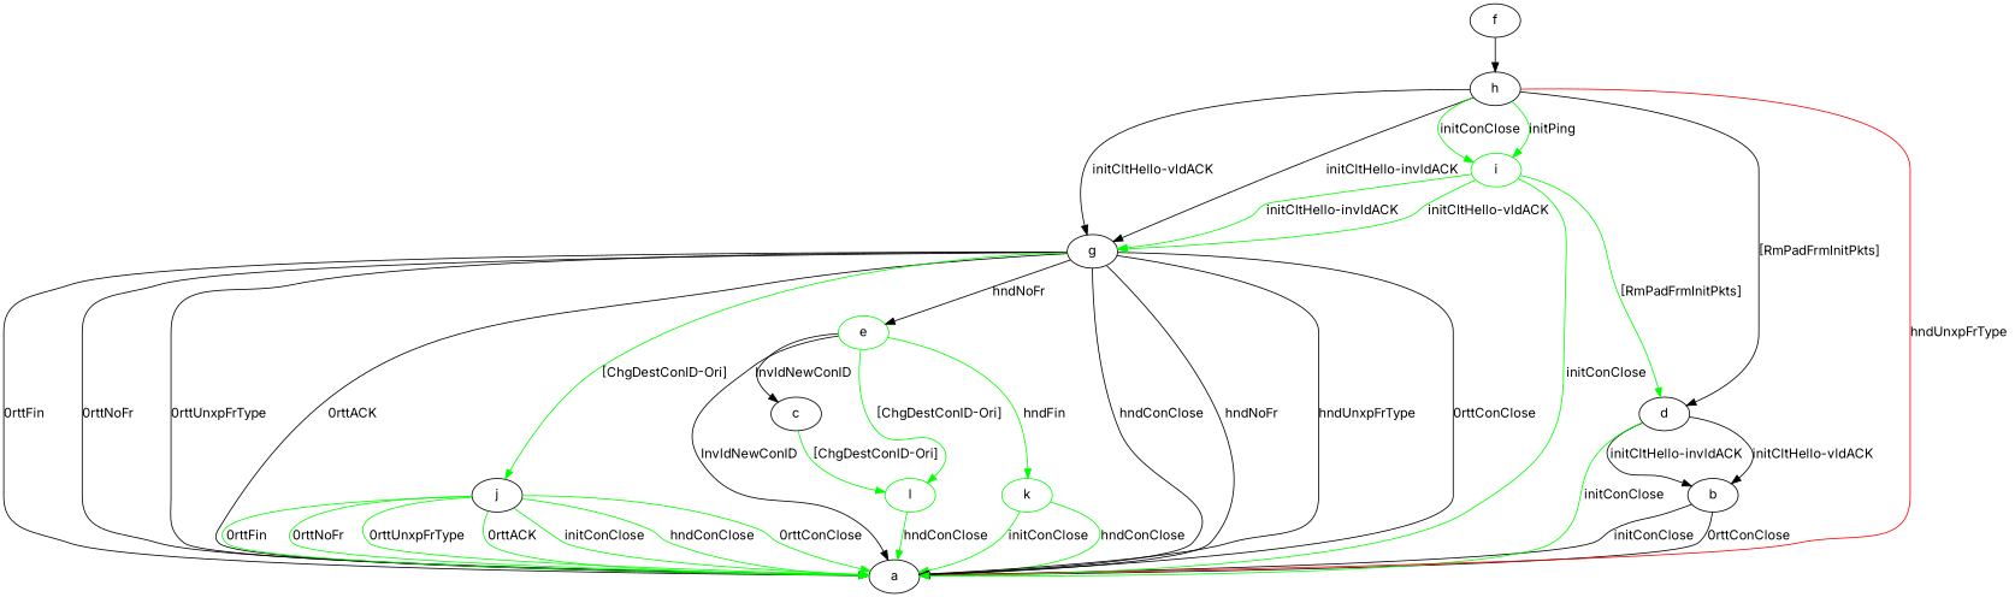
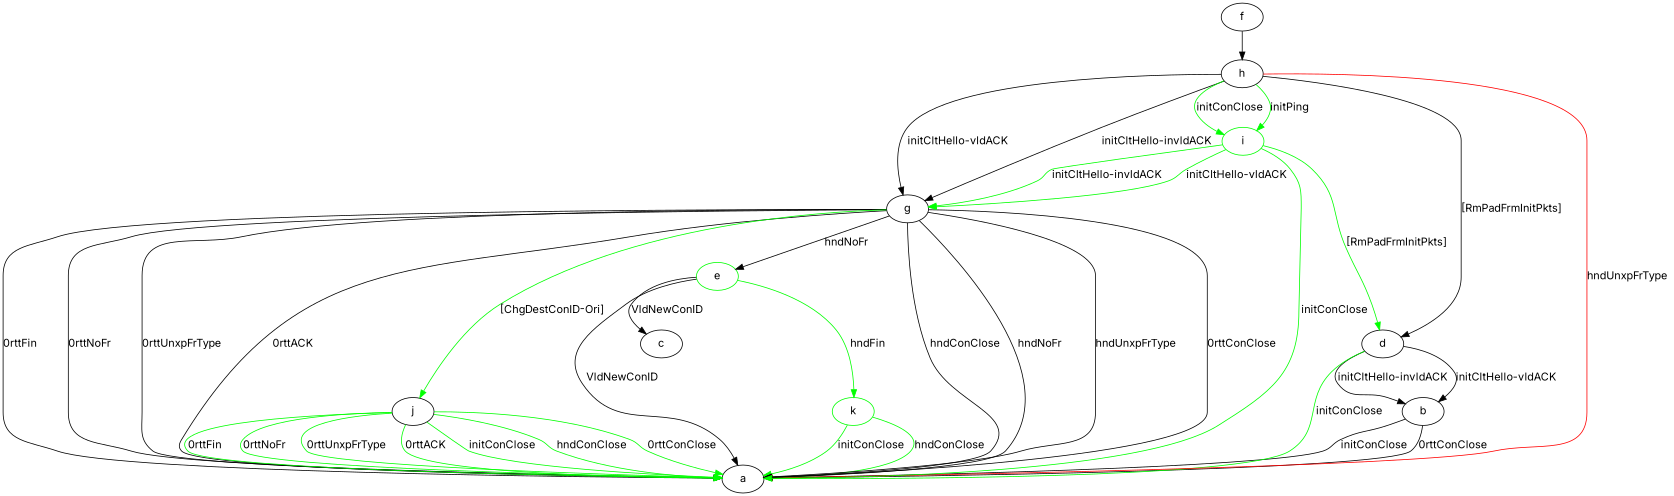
  digraph {
    fontname=Inter
    node [fontname=Inter]
    edge [fontname=Inter color=green]
    b
    a
-   l [color=green]
    c
    d
    e [color=green]
    k [color=green]
    f
    h
    g
    i [color=green]
    j [color=black]
    b -> a [label="initConClose " color=""]
    b -> a [label="0rttConClose " color=""]
-   l -> a [label="hndConClose "]
-   c -> l [label="[ChgDestConID-Ori] "]
    d -> b [label="initCltHello-vldACK " color=""]
    d -> b [label="initCltHello-invldACK " color=""]
    d -> a [label="initConClose "]
-   e -> a [label="InvldNewConID " color=""]
-   e -> l [label="[ChgDestConID-Ori] "]
-   e -> c [label="InvldNewConID " color=""]
+   e -> a [label="VldNewConID " color=""]
+   e -> c [label="VldNewConID " color=""]
    e -> k [label="hndFin "]
    k -> a [label="initConClose "]
    k -> a [label="hndConClose "]
    f -> h [color=""]
    h -> a [color=red label="hndUnxpFrType "]
    h -> d [label="[RmPadFrmInitPkts] " color=""]
    h -> g [label="initCltHello-vldACK " color=""]
    h -> g [label="initCltHello-invldACK " color=""]
    h -> i [label="initPing "]
    h -> i [label="initConClose "]
    g -> a [label="hndConClose " color=""]
    g -> a [label="hndNoFr " color=""]
    g -> a [label="hndUnxpFrType " color=""]
    g -> a [label="0rttConClose " color=""]
    g -> a [label="0rttFin " color=""]
    g -> a [label="0rttNoFr " color=""]
    g -> a [label="0rttUnxpFrType " color=""]
    g -> a [label="0rttACK " color=""]
    g -> e [label="hndNoFr " color=""]
    g -> j [label="[ChgDestConID-Ori] "]
    i -> a [label="initConClose "]
    i -> d [label="[RmPadFrmInitPkts] "]
    i -> g [label="initCltHello-vldACK "]
    i -> g [label="initCltHello-invldACK "]
    j -> a [label="initConClose "]
    j -> a [label="hndConClose "]
    j -> a [label="0rttConClose "]
    j -> a [label="0rttFin "]
    j -> a [label="0rttNoFr "]
    j -> a [label="0rttUnxpFrType "]
    j -> a [label="0rttACK "]
  }
